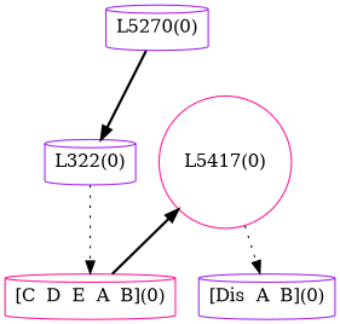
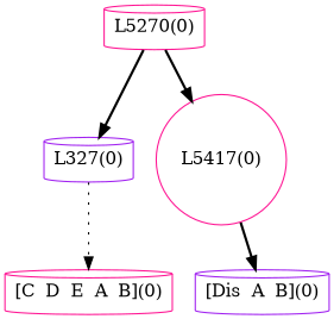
  digraph {
    node [color=purple shape=cylinder]
    edge [style=bold]
-   "L5270(0)"
-   "L327(0)" [label="L322(0)"]
+   "L5270(0)" [color=deeppink]
+   "L327(0)"
    "L5417(0)" [color=deeppink shape=circle]
    "[C  D  E  A  B](0)" [color=deeppink]
    "[Dis  A  B](0)"
    subgraph sub_1 {
      rank=min
      "L5270(0)"
    }
    subgraph sub_2 {
      rank=same
      "L327(0)"
      "L5417(0)"
    }
    subgraph sub_3 {
      rank=max
      "[C  D  E  A  B](0)"
      "[Dis  A  B](0)"
    }
    "L5270(0)" -> "L327(0)"
-   "[C  D  E  A  B](0)" -> "L5417(0)"
+   "L5270(0)" -> "L5417(0)"
    "L327(0)" -> "[C  D  E  A  B](0)" [style=dotted]
-   "L5417(0)" -> "[Dis  A  B](0)" [style=dotted]
+   "L5417(0)" -> "[Dis  A  B](0)"
  }
